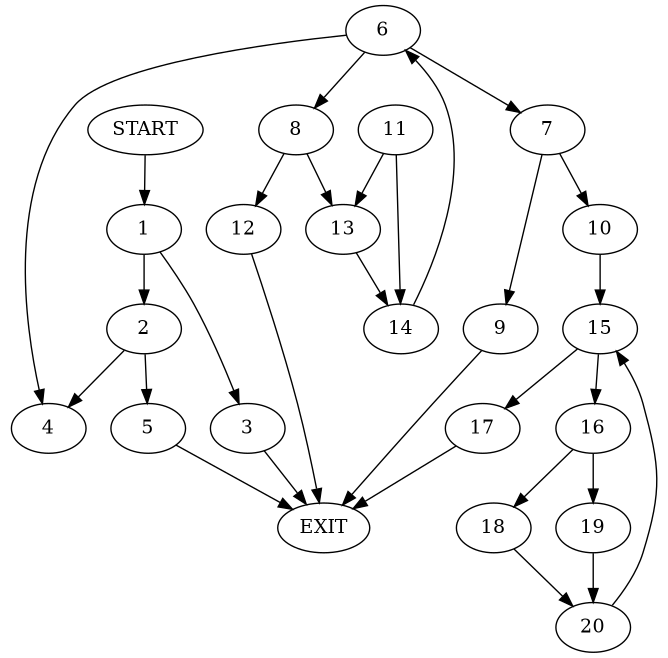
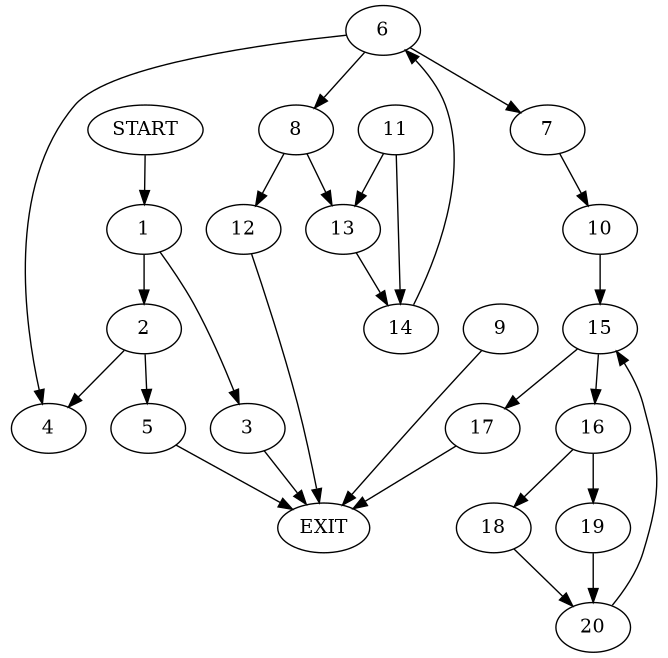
  digraph {
    n1 [label=START]
    1
    2
    3
    n5 [label=EXIT]
    4
    5
    6
    7
    8
    9
    10
    12
    13
    15
    11
    14
    16
    17
    18
    19
    20
    n1 -> 1
    1 -> 2
    1 -> 3
    2 -> 4
    2 -> 5
    3 -> n5
    5 -> n5
    6 -> 4
    6 -> 7
    6 -> 8
-   7 -> 9
    7 -> 10
    8 -> 12
    8 -> 13
    9 -> n5
    10 -> 15
    12 -> n5
    13 -> 14
    15 -> 16
    15 -> 17
    11 -> 13
    11 -> 14
    14 -> 6
    16 -> 18
    16 -> 19
    17 -> n5
    18 -> 20
    19 -> 20
    20 -> 15
  }
